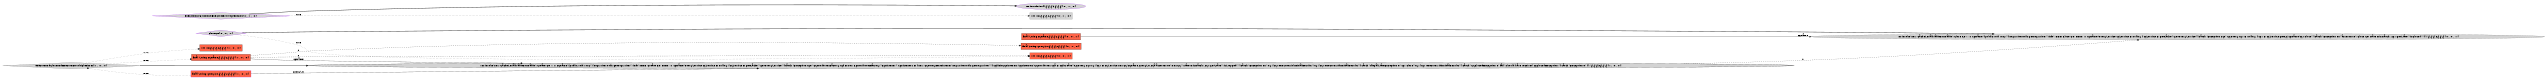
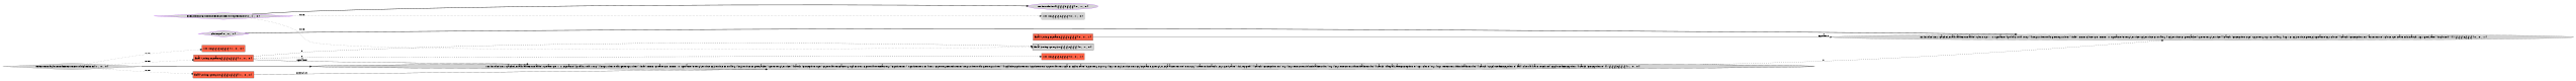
  digraph {
    rankdir=LR
    node [color=black fillcolor=lightgray shape=box style=filled]
    edge [arrowhead=normal style=dotted]
    n1 [color=purple label="executeAndCloseAndExecuteIRMultipleTimes['0', '1', '0']" shape=diamond]
    n2 [color=purple label="vm.invoke(null)@@@3@@@['0', '1', '0']" shape=ellipse]
    n3 [color=gray40 label="VM vm@@@2@@@['0', '1', '0']"]
-   n4 [fillcolor=tomato label="final String queryStr@@@2@@@['0', '1', '0']"]
+   n4 [label="final String queryStr@@@2@@@['0', '1', '0']"]
    n5 [fillcolor=tomato label="final String cqName@@@2@@@['0', '0', '1']"]
    n6 [color=gray40 label="vm.invoke(new CacheSerializableRunnable(\"Close CQ :\" + cqName){public void run2(){LogWriterUtils.getLogWriter().info(\"### Close CQ. ###\" + cqName)QueryService cqService = nulltry {cqService = getCache().getQueryService()}catch (Exception cqe) CqQuery cq1 = nulltry {cq1 = cqService.getCq(cqName)cq1.close()}catch (Exception ex) assertTrue(\"Close CQ state mismatch\",cq1.getState().isClosed())}})@@@3@@@['0', '0', '1']" shape=ellipse]
    n7 [fillcolor=tomato label="VM vm@@@2@@@['1', '0', '0']"]
    n8 [color=gray40 label="executeAndCloseAndExecuteIRMultipleTimes['1', '0', '0']" shape=diamond]
-   n9 [color=purple fillcolor=tomato label="final String queryStr@@@2@@@['1', '0', '0']"]
+   n9 [fillcolor=tomato label="final String queryStr@@@2@@@['1', '0', '0']"]
    n10 [fillcolor=tomato label="final String cqName@@@2@@@['1', '0', '0']"]
    n11 [label="vm.invoke(new CacheSerializableRunnable(\"Create CQ :\" + cqName){public void run2(){LogWriterUtils.getLogWriter().info(\"### Create CQ. ###\" + cqName)QueryService cqService = nulltry {cqService = getCache().getQueryService()}catch (Exception cqe) CqAttributesFactory cqf = new CqAttributesFactory()CqListener(( cqListeners = {new CqQueryTestListener(LogWriterUtils.getLogWriter())}cqf.initCqListeners(cqListeners)CqAttributes cqa = cqf.create()CqQuery cq1try {cq1 = cqService.newCq(cqName,queryStr,cqa)assertTrue(\"newCq() state mismatch\",cq1.getState().isStopped())}catch (Exception ex) try {cq1.executeWithInitialResults()try {cq1.executeWithInitialResults()}catch (IllegalStateException e) cq1.close()try {cq1.executeWithInitialResults()}catch (CqClosedException e) fail(\"should have received cqClosedException\")}catch (Exception e) }})@@@3@@@['1', '0', '0']" shape=ellipse]
    n12 [color=gray40 fillcolor=tomato label="VM vm@@@2@@@['0', '0', '1']"]
    n13 [color=purple label="closeCQ['0', '0', '1']" shape=diamond]
    n1 -> n2 [style=bold]
    n1 -> n3 [label=true]
+   n1 -> n4 [arrowhead=dot label=true]
    n5 -> n6 [label=cqName style=solid]
    n8 -> n7 [arrowhead=diamond label=true]
-   n9 -> n8 [arrowhead=dot label=true]
+   n8 -> n9 [arrowhead=dot label=true]
    n8 -> n10 [arrowhead=dot label=true]
    n8 -> n11 [style=bold]
    n9 -> n11 [arrowhead=diamond label=queryStr style=solid]
    n10 -> n4 [label=0 style=dashed]
    n10 -> n11 [arrowhead=dot label=cqName style=solid]
    n10 -> n12 [arrowhead=diamond label=0 style=dashed]
    n11 -> n6 [arrowhead=dot label=0 style=dashed]
    n13 -> n6 [style=bold]
-   n13 -> n12 [label=true]
  }
